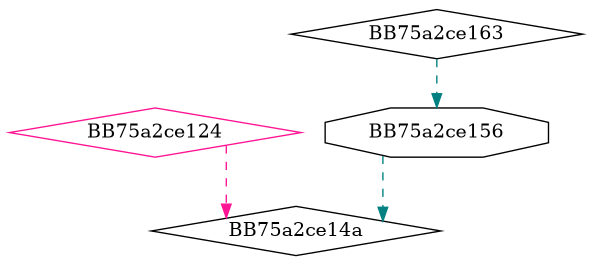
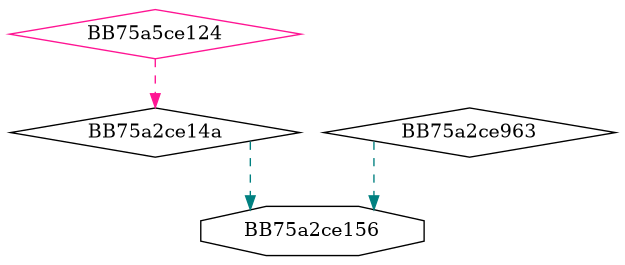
  digraph {
    splines=ortho
    node [color=black shape=diamond]
    edge [color=teal style=dashed]
-   BB75a2ce124 [color=deeppink]
+   BB75a2ce124 [color=deeppink label=BB75a5ce124]
    BB75a2ce14a
    BB75a2ce156 [shape=octagon]
-   BB75a2ce163
+   BB75a2ce163 [label=BB75a2ce963]
    BB75a2ce124 -> BB75a2ce14a [color=deeppink]
-   BB75a2ce156 -> BB75a2ce14a
+   BB75a2ce14a -> BB75a2ce156
    BB75a2ce163 -> BB75a2ce156
  }
